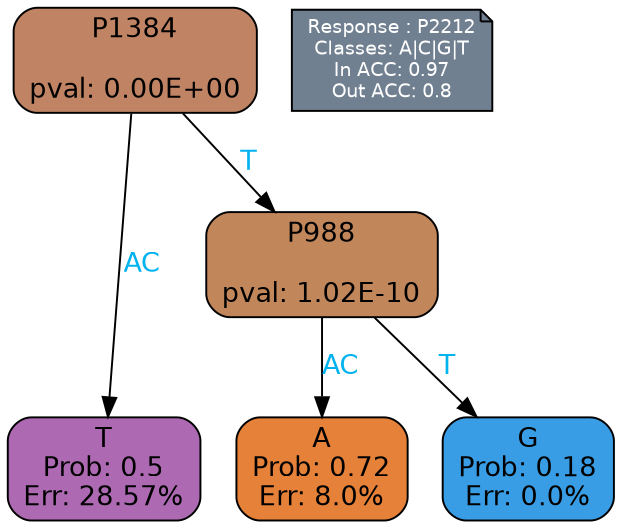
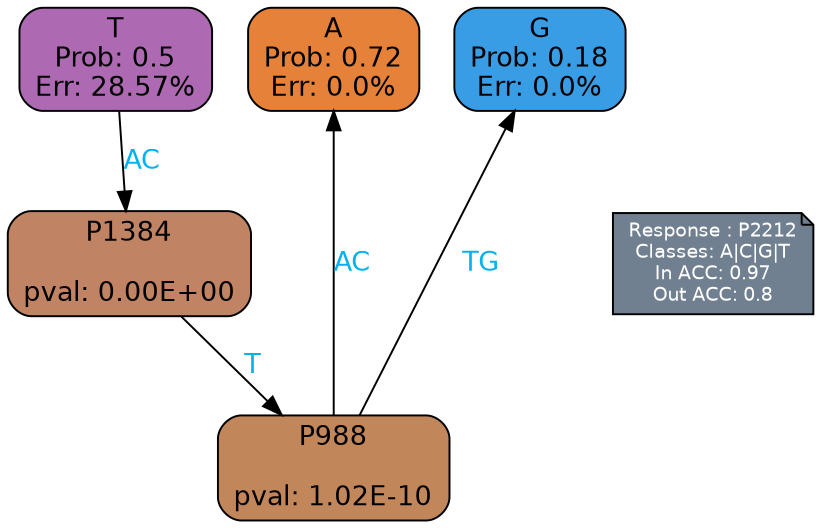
  digraph {
    ranksep=equally
    splines=polylines
    node [color=black fontname=helvetica shape=box style="filled, rounded"]
    edge [fontcolor=deepskyblue2 fontname=helvetica]
    n1 [fillcolor="#ad6ab3" label="T\nProb: 0.5\nErr: 28.57%"]
-   n2 [fillcolor="#e58139" label="A\nProb: 0.72\nErr: 8.0%"]
+   n2 [fillcolor="#e58139" label="A\nProb: 0.72\nErr: 0.0%"]
    n3 [fillcolor="#399de5" label="G\nProb: 0.18\nErr: 0.0%"]
    n4 [align=left fillcolor=slategray fontcolor=white fontsize=10 label="Response : P2212\nClasses: A|C|G|T\nIn ACC: 0.97\nOut ACC: 0.8\n" shape=note style=filled]
    n5 [fillcolor="#c08364" label="P1384\n\npval: 0.00E+00"]
    n6 [fillcolor="#c2865b" label="P988\n\npval: 1.02E-10"]
    subgraph sub_1 {
      rank=same
      n1
      n2
      n3
    }
    subgraph sub_2 {
      rank=same
      n4
      n5
    }
-   n5 -> n1 [label=AC]
+   n1 -> n5 [label=AC]
    n5 -> n6 [label=T]
    n6 -> n2 [label=AC]
-   n6 -> n3 [label=T]
+   n6 -> n3 [label=TG]
  }
